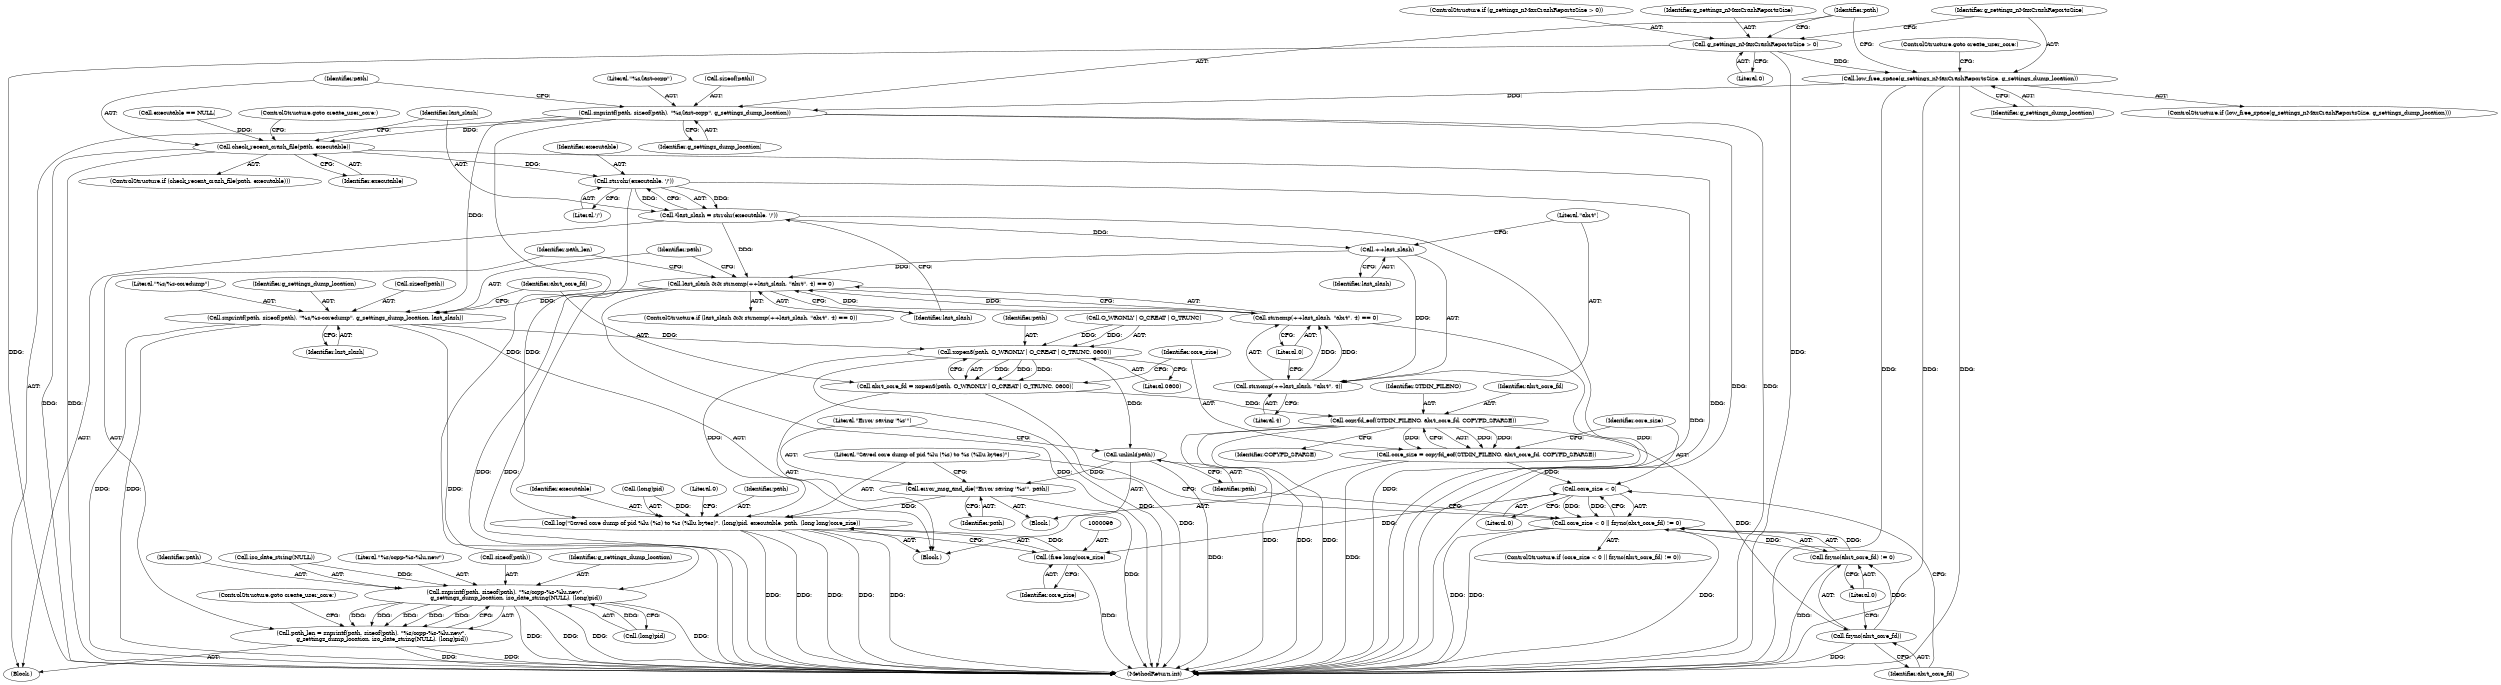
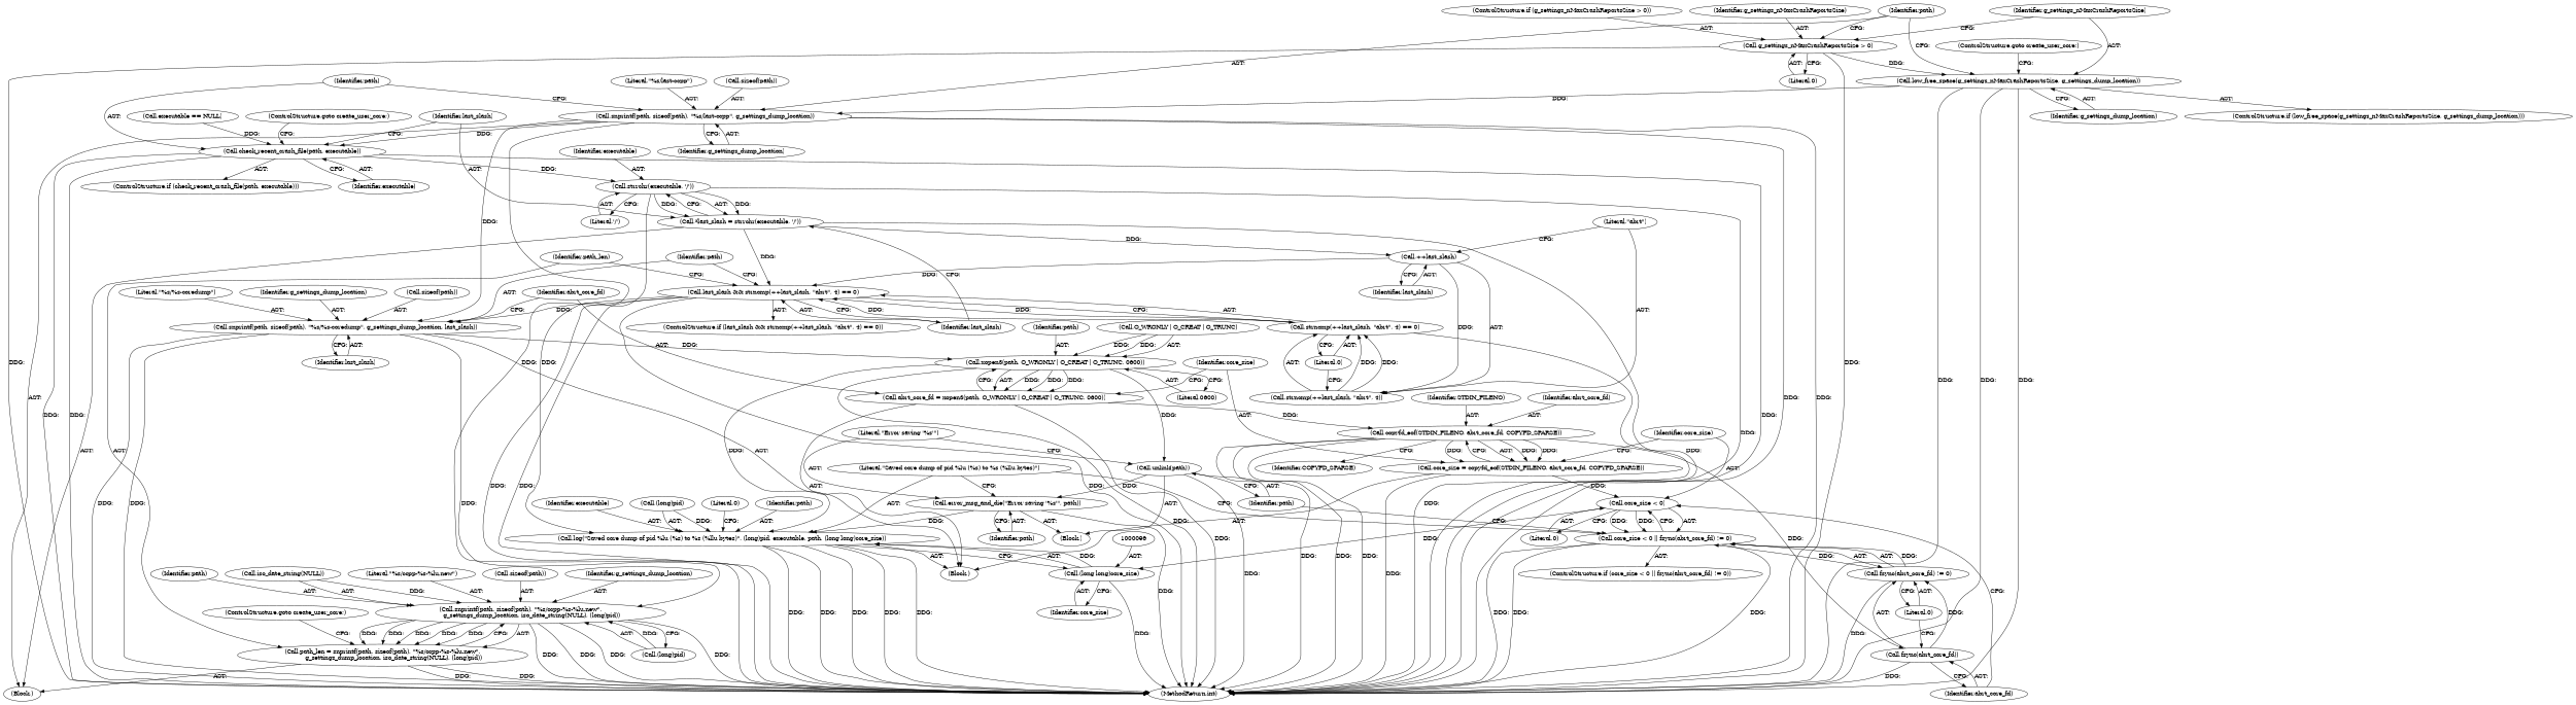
  digraph {
    n1 [label="(Call,low_free_space(g_settings_nMaxCrashReportsSize, g_settings_dump_location))"]
    n2 [label="(Call,snprintf(path, sizeof(path), \"%s/last-ccpp\", g_settings_dump_location))"]
    n3 [label="(Identifier,g_settings_dump_location)"]
    n4 [label="(MethodReturn,int)"]
    n5 [label="(ControlStructure,if (low_free_space(g_settings_nMaxCrashReportsSize, g_settings_dump_location)))"]
    n6 [label="(Call,check_recent_crash_file(path, executable))"]
    n7 [label="(Call,snprintf(path, sizeof(path), \"%s/%s-coredump\", g_settings_dump_location, last_slash))"]
    n8 [label="(Call,snprintf(path, sizeof(path), \"%s/ccpp-%s-%lu.new\",\n            g_settings_dump_location, iso_date_string(NULL), (long)pid))"]
    n9 [label="(Identifier,g_settings_dump_location)"]
    n10 [label="(Block,)"]
    n11 [label="(Call,g_settings_nMaxCrashReportsSize > 0)"]
    n12 [label="(Literal,0)"]
    n13 [label="(ControlStructure,if (g_settings_nMaxCrashReportsSize > 0))"]
    n14 [label="(Call,strrchr(executable, '/'))"]
    n15 [label="(ControlStructure,if (check_recent_crash_file(path, executable)))"]
    n16 [label="(Identifier,executable)"]
    n17 [label="(Call,xopen3(path, O_WRONLY | O_CREAT | O_TRUNC, 0600))"]
    n18 [label="(Block,)"]
    n19 [label="(Identifier,last_slash)"]
    n20 [label="(Call,path_len = snprintf(path, sizeof(path), \"%s/ccpp-%s-%lu.new\",\n            g_settings_dump_location, iso_date_string(NULL), (long)pid))"]
    n21 [label="(Call,(long)pid)"]
    n22 [label="(Call,*last_slash = strrchr(executable, '/'))"]
    n23 [label="(Call,log(\"Saved core dump of pid %lu (%s) to %s (%llu bytes)\", (long)pid, executable, path, (long long)core_size))"]
    n24 [label="(Literal,'/')"]
    n25 [label="(Call,last_slash && strncmp(++last_slash, \"abrt\", 4) == 0)"]
    n26 [label="(Call,++last_slash)"]
-   n27 [label="(Call,(free long)core_size)"]
+   n27 [label="(Call,(long long)core_size)"]
    n28 [label="(Call,strncmp(++last_slash, \"abrt\", 4) == 0)"]
    n29 [label="(ControlStructure,if (last_slash && strncmp(++last_slash, \"abrt\", 4) == 0))"]
    n30 [label="(Identifier,last_slash)"]
    n31 [label="(Call,strncmp(++last_slash, \"abrt\", 4))"]
    n32 [label="(Identifier,last_slash)"]
    n33 [label="(Literal,0)"]
    n34 [label="(Call,abrt_core_fd = xopen3(path, O_WRONLY | O_CREAT | O_TRUNC, 0600))"]
    n35 [label="(Call,unlink(path))"]
    n36 [label="(Literal,0600)"]
    n37 [label="(Call,copyfd_eof(STDIN_FILENO, abrt_core_fd, COPYFD_SPARSE))"]
    n38 [label="(Call,error_msg_and_die(\"Error saving '%s'\", path))"]
    n39 [label="(Block,)"]
    n40 [label="(Identifier,path)"]
    n41 [label="(Call,core_size = copyfd_eof(STDIN_FILENO, abrt_core_fd, COPYFD_SPARSE))"]
    n42 [label="(Call,fsync(abrt_core_fd))"]
    n43 [label="(Identifier,COPYFD_SPARSE)"]
    n44 [label="(Call,core_size < 0)"]
    n45 [label="(Call,fsync(abrt_core_fd) != 0)"]
    n46 [label="(Identifier,abrt_core_fd)"]
    n47 [label="(Call,core_size < 0 || fsync(abrt_core_fd) != 0)"]
    n48 [label="(Literal,0)"]
    n49 [label="(ControlStructure,if (core_size < 0 || fsync(abrt_core_fd) != 0))"]
    n50 [label="(Identifier,core_size)"]
    n51 [label="(Literal,0)"]
    n52 [label="(Identifier,path)"]
-   n53 [label="(Literal,4)"]
    n54 [label="(Identifier,core_size)"]
    n55 [label="(Literal,\"%s/last-ccpp\")"]
    n56 [label="(Literal,\"abrt\")"]
    n57 [label="(Literal,\"%s/%s-coredump\")"]
    n58 [label="(Identifier,path)"]
    n59 [label="(Call,iso_date_string(NULL))"]
    n60 [label="(ControlStructure,goto create_user_core;)"]
    n61 [label="(Identifier,g_settings_dump_location)"]
    n62 [label="(Identifier,path)"]
    n63 [label="(Call,O_WRONLY | O_CREAT | O_TRUNC)"]
    n64 [label="(Identifier,STDIN_FILENO)"]
    n65 [label="(Identifier,path)"]
    n66 [label="(Identifier,core_size)"]
    n67 [label="(Call,sizeof(path))"]
    n68 [label="(Identifier,abrt_core_fd)"]
    n69 [label="(ControlStructure,goto create_user_core;)"]
    n70 [label="(Identifier,g_settings_nMaxCrashReportsSize)"]
    n71 [label="(Identifier,path)"]
    n72 [label="(Literal,\"Error saving '%s'\")"]
    n73 [label="(Identifier,executable)"]
    n74 [label="(Identifier,abrt_core_fd)"]
    n75 [label="(Call,sizeof(path))"]
    n76 [label="(Identifier,g_settings_nMaxCrashReportsSize)"]
    n77 [label="(ControlStructure,goto create_user_core;)"]
    n78 [label="(Literal,\"%s/ccpp-%s-%lu.new\")"]
    n79 [label="(Identifier,path_len)"]
    n80 [label="(Call,(long)pid)"]
    n81 [label="(Call,sizeof(path))"]
    n82 [label="(Literal,0)"]
    n83 [label="(Literal,\"Saved core dump of pid %lu (%s) to %s (%llu bytes)\")"]
    n84 [label="(Identifier,g_settings_dump_location)"]
    n85 [label="(Call,executable == NULL)"]
    n86 [label="(Identifier,path)"]
    n87 [label="(Identifier,executable)"]
    n88 [label="(Identifier,path)"]
    n89 [label="(Identifier,last_slash)"]
    n90 [label=1000096]
    n1 -> n2 [label="DDG: "]
    n1 -> n3 [label="CFG: "]
    n1 -> n4 [label="DDG: "]
    n1 -> n4 [label="DDG: "]
    n1 -> n4 [label="DDG: "]
    n1 -> n5 [label="AST: "]
    n2 -> n4 [label="DDG: "]
    n2 -> n4 [label="DDG: "]
    n2 -> n6 [label="DDG: "]
    n2 -> n7 [label="DDG: "]
    n2 -> n8 [label="DDG: "]
    n2 -> n9 [label="CFG: "]
    n2 -> n10 [label="AST: "]
    n3 -> n1 [label="AST: "]
    n6 -> n4 [label="DDG: "]
    n6 -> n4 [label="DDG: "]
    n6 -> n4 [label="DDG: "]
    n6 -> n14 [label="DDG: "]
    n6 -> n15 [label="AST: "]
    n6 -> n16 [label="CFG: "]
    n7 -> n4 [label="DDG: "]
    n7 -> n4 [label="DDG: "]
    n7 -> n4 [label="DDG: "]
    n7 -> n17 [label="DDG: "]
    n7 -> n18 [label="AST: "]
    n7 -> n19 [label="CFG: "]
    n8 -> n4 [label="DDG: "]
    n8 -> n4 [label="DDG: "]
    n8 -> n4 [label="DDG: "]
    n8 -> n4 [label="DDG: "]
    n8 -> n20 [label="AST: "]
    n8 -> n20 [label="DDG: "]
    n8 -> n20 [label="DDG: "]
    n8 -> n20 [label="DDG: "]
    n8 -> n20 [label="DDG: "]
    n8 -> n20 [label="DDG: "]
    n8 -> n21 [label="CFG: "]
    n9 -> n2 [label="AST: "]
    n11 -> n1 [label="DDG: "]
    n11 -> n4 [label="DDG: "]
    n11 -> n4 [label="DDG: "]
    n11 -> n12 [label="CFG: "]
    n12 -> n11 [label="AST: "]
    n13 -> n11 [label="AST: "]
    n14 -> n4 [label="DDG: "]
    n14 -> n22 [label="AST: "]
    n14 -> n22 [label="DDG: "]
    n14 -> n22 [label="DDG: "]
    n14 -> n23 [label="DDG: "]
    n14 -> n24 [label="CFG: "]
    n16 -> n6 [label="AST: "]
    n17 -> n4 [label="DDG: "]
    n17 -> n23 [label="DDG: "]
    n17 -> n34 [label="AST: "]
    n17 -> n34 [label="DDG: "]
    n17 -> n34 [label="DDG: "]
    n17 -> n34 [label="DDG: "]
    n17 -> n35 [label="DDG: "]
    n17 -> n36 [label="CFG: "]
    n19 -> n7 [label="AST: "]
    n20 -> n4 [label="DDG: "]
    n20 -> n4 [label="DDG: "]
    n20 -> n8 [label="CFG: "]
    n20 -> n10 [label="AST: "]
    n21 -> n8 [label="AST: "]
    n21 -> n8 [label="DDG: "]
    n22 -> n4 [label="DDG: "]
    n22 -> n10 [label="AST: "]
    n22 -> n14 [label="CFG: "]
    n22 -> n25 [label="DDG: "]
    n22 -> n26 [label="DDG: "]
    n23 -> n4 [label="DDG: "]
    n23 -> n4 [label="DDG: "]
    n23 -> n4 [label="DDG: "]
    n23 -> n4 [label="DDG: "]
    n23 -> n4 [label="DDG: "]
    n23 -> n18 [label="AST: "]
    n23 -> n27 [label="CFG: "]
    n24 -> n14 [label="AST: "]
    n25 -> n4 [label="DDG: "]
    n25 -> n4 [label="DDG: "]
    n25 -> n4 [label="DDG: "]
    n25 -> n7 [label="DDG: "]
    n25 -> n28 [label="CFG: "]
    n25 -> n29 [label="AST: "]
    n25 -> n30 [label="CFG: "]
    n26 -> n25 [label="DDG: "]
    n26 -> n31 [label="AST: "]
    n26 -> n31 [label="DDG: "]
    n26 -> n32 [label="CFG: "]
    n27 -> n4 [label="DDG: "]
    n27 -> n23 [label="AST: "]
    n27 -> n23 [label="DDG: "]
    n27 -> n50 [label="CFG: "]
    n28 -> n4 [label="DDG: "]
    n28 -> n25 [label="AST: "]
    n28 -> n25 [label="DDG: "]
    n28 -> n25 [label="DDG: "]
    n28 -> n33 [label="CFG: "]
    n30 -> n22 [label="CFG: "]
    n30 -> n25 [label="AST: "]
    n31 -> n28 [label="AST: "]
    n31 -> n28 [label="DDG: "]
    n31 -> n28 [label="DDG: "]
-   n31 -> n53 [label="CFG: "]
    n32 -> n26 [label="AST: "]
    n33 -> n28 [label="AST: "]
    n33 -> n31 [label="CFG: "]
    n34 -> n4 [label="DDG: "]
    n34 -> n17 [label="CFG: "]
    n34 -> n18 [label="AST: "]
    n34 -> n37 [label="DDG: "]
    n35 -> n4 [label="DDG: "]
    n35 -> n38 [label="DDG: "]
    n35 -> n39 [label="AST: "]
    n35 -> n40 [label="CFG: "]
    n36 -> n17 [label="AST: "]
    n37 -> n4 [label="DDG: "]
    n37 -> n4 [label="DDG: "]
    n37 -> n4 [label="DDG: "]
    n37 -> n41 [label="AST: "]
    n37 -> n41 [label="DDG: "]
    n37 -> n41 [label="DDG: "]
    n37 -> n41 [label="DDG: "]
    n37 -> n42 [label="DDG: "]
    n37 -> n43 [label="CFG: "]
    n38 -> n4 [label="DDG: "]
    n38 -> n23 [label="DDG: "]
    n38 -> n39 [label="AST: "]
    n38 -> n52 [label="CFG: "]
    n40 -> n35 [label="AST: "]
    n40 -> n47 [label="CFG: "]
    n41 -> n4 [label="DDG: "]
    n41 -> n18 [label="AST: "]
    n41 -> n37 [label="CFG: "]
    n41 -> n44 [label="DDG: "]
    n42 -> n4 [label="DDG: "]
    n42 -> n45 [label="AST: "]
    n42 -> n45 [label="DDG: "]
    n42 -> n46 [label="CFG: "]
    n44 -> n27 [label="DDG: "]
    n44 -> n47 [label="AST: "]
    n44 -> n47 [label="DDG: "]
    n44 -> n47 [label="DDG: "]
    n44 -> n48 [label="CFG: "]
    n45 -> n4 [label="DDG: "]
    n45 -> n47 [label="AST: "]
    n45 -> n47 [label="DDG: "]
    n45 -> n47 [label="DDG: "]
    n45 -> n51 [label="CFG: "]
    n46 -> n42 [label="AST: "]
    n46 -> n44 [label="CFG: "]
    n47 -> n4 [label="DDG: "]
    n47 -> n4 [label="DDG: "]
    n47 -> n4 [label="DDG: "]
    n47 -> n44 [label="CFG: "]
    n47 -> n45 [label="AST: "]
    n47 -> n49 [label="AST: "]
    n48 -> n44 [label="AST: "]
    n50 -> n27 [label="AST: "]
    n51 -> n42 [label="CFG: "]
    n51 -> n45 [label="AST: "]
    n52 -> n38 [label="AST: "]
-   n53 -> n31 [label="AST: "]
    n54 -> n41 [label="CFG: "]
    n54 -> n44 [label="AST: "]
    n55 -> n2 [label="AST: "]
    n56 -> n26 [label="CFG: "]
    n56 -> n31 [label="AST: "]
    n57 -> n7 [label="AST: "]
    n58 -> n8 [label="AST: "]
    n59 -> n8 [label="AST: "]
    n59 -> n8 [label="DDG: "]
    n60 -> n20 [label="CFG: "]
    n61 -> n7 [label="AST: "]
    n62 -> n23 [label="AST: "]
    n63 -> n17 [label="AST: "]
    n63 -> n17 [label="DDG: "]
    n63 -> n17 [label="DDG: "]
    n64 -> n37 [label="AST: "]
    n65 -> n1 [label="CFG: "]
    n65 -> n2 [label="AST: "]
    n65 -> n11 [label="CFG: "]
    n66 -> n34 [label="CFG: "]
    n66 -> n41 [label="AST: "]
    n67 -> n7 [label="AST: "]
    n68 -> n37 [label="AST: "]
    n69 -> n6 [label="CFG: "]
    n70 -> n11 [label="AST: "]
    n71 -> n7 [label="AST: "]
    n71 -> n25 [label="CFG: "]
    n72 -> n35 [label="CFG: "]
    n72 -> n38 [label="AST: "]
    n73 -> n14 [label="AST: "]
    n74 -> n7 [label="CFG: "]
    n74 -> n34 [label="AST: "]
    n75 -> n2 [label="AST: "]
    n76 -> n1 [label="AST: "]
    n76 -> n11 [label="CFG: "]
    n77 -> n1 [label="CFG: "]
    n78 -> n8 [label="AST: "]
    n79 -> n20 [label="AST: "]
    n79 -> n25 [label="CFG: "]
    n80 -> n23 [label="AST: "]
    n80 -> n23 [label="DDG: "]
    n81 -> n8 [label="AST: "]
    n82 -> n23 [label="CFG: "]
    n83 -> n23 [label="AST: "]
    n83 -> n38 [label="CFG: "]
    n83 -> n47 [label="CFG: "]
    n84 -> n8 [label="AST: "]
    n85 -> n6 [label="DDG: "]
    n86 -> n17 [label="AST: "]
    n87 -> n23 [label="AST: "]
    n88 -> n2 [label="CFG: "]
    n88 -> n6 [label="AST: "]
    n89 -> n6 [label="CFG: "]
    n89 -> n22 [label="AST: "]
    n90 -> n27 [label="AST: "]
  }
